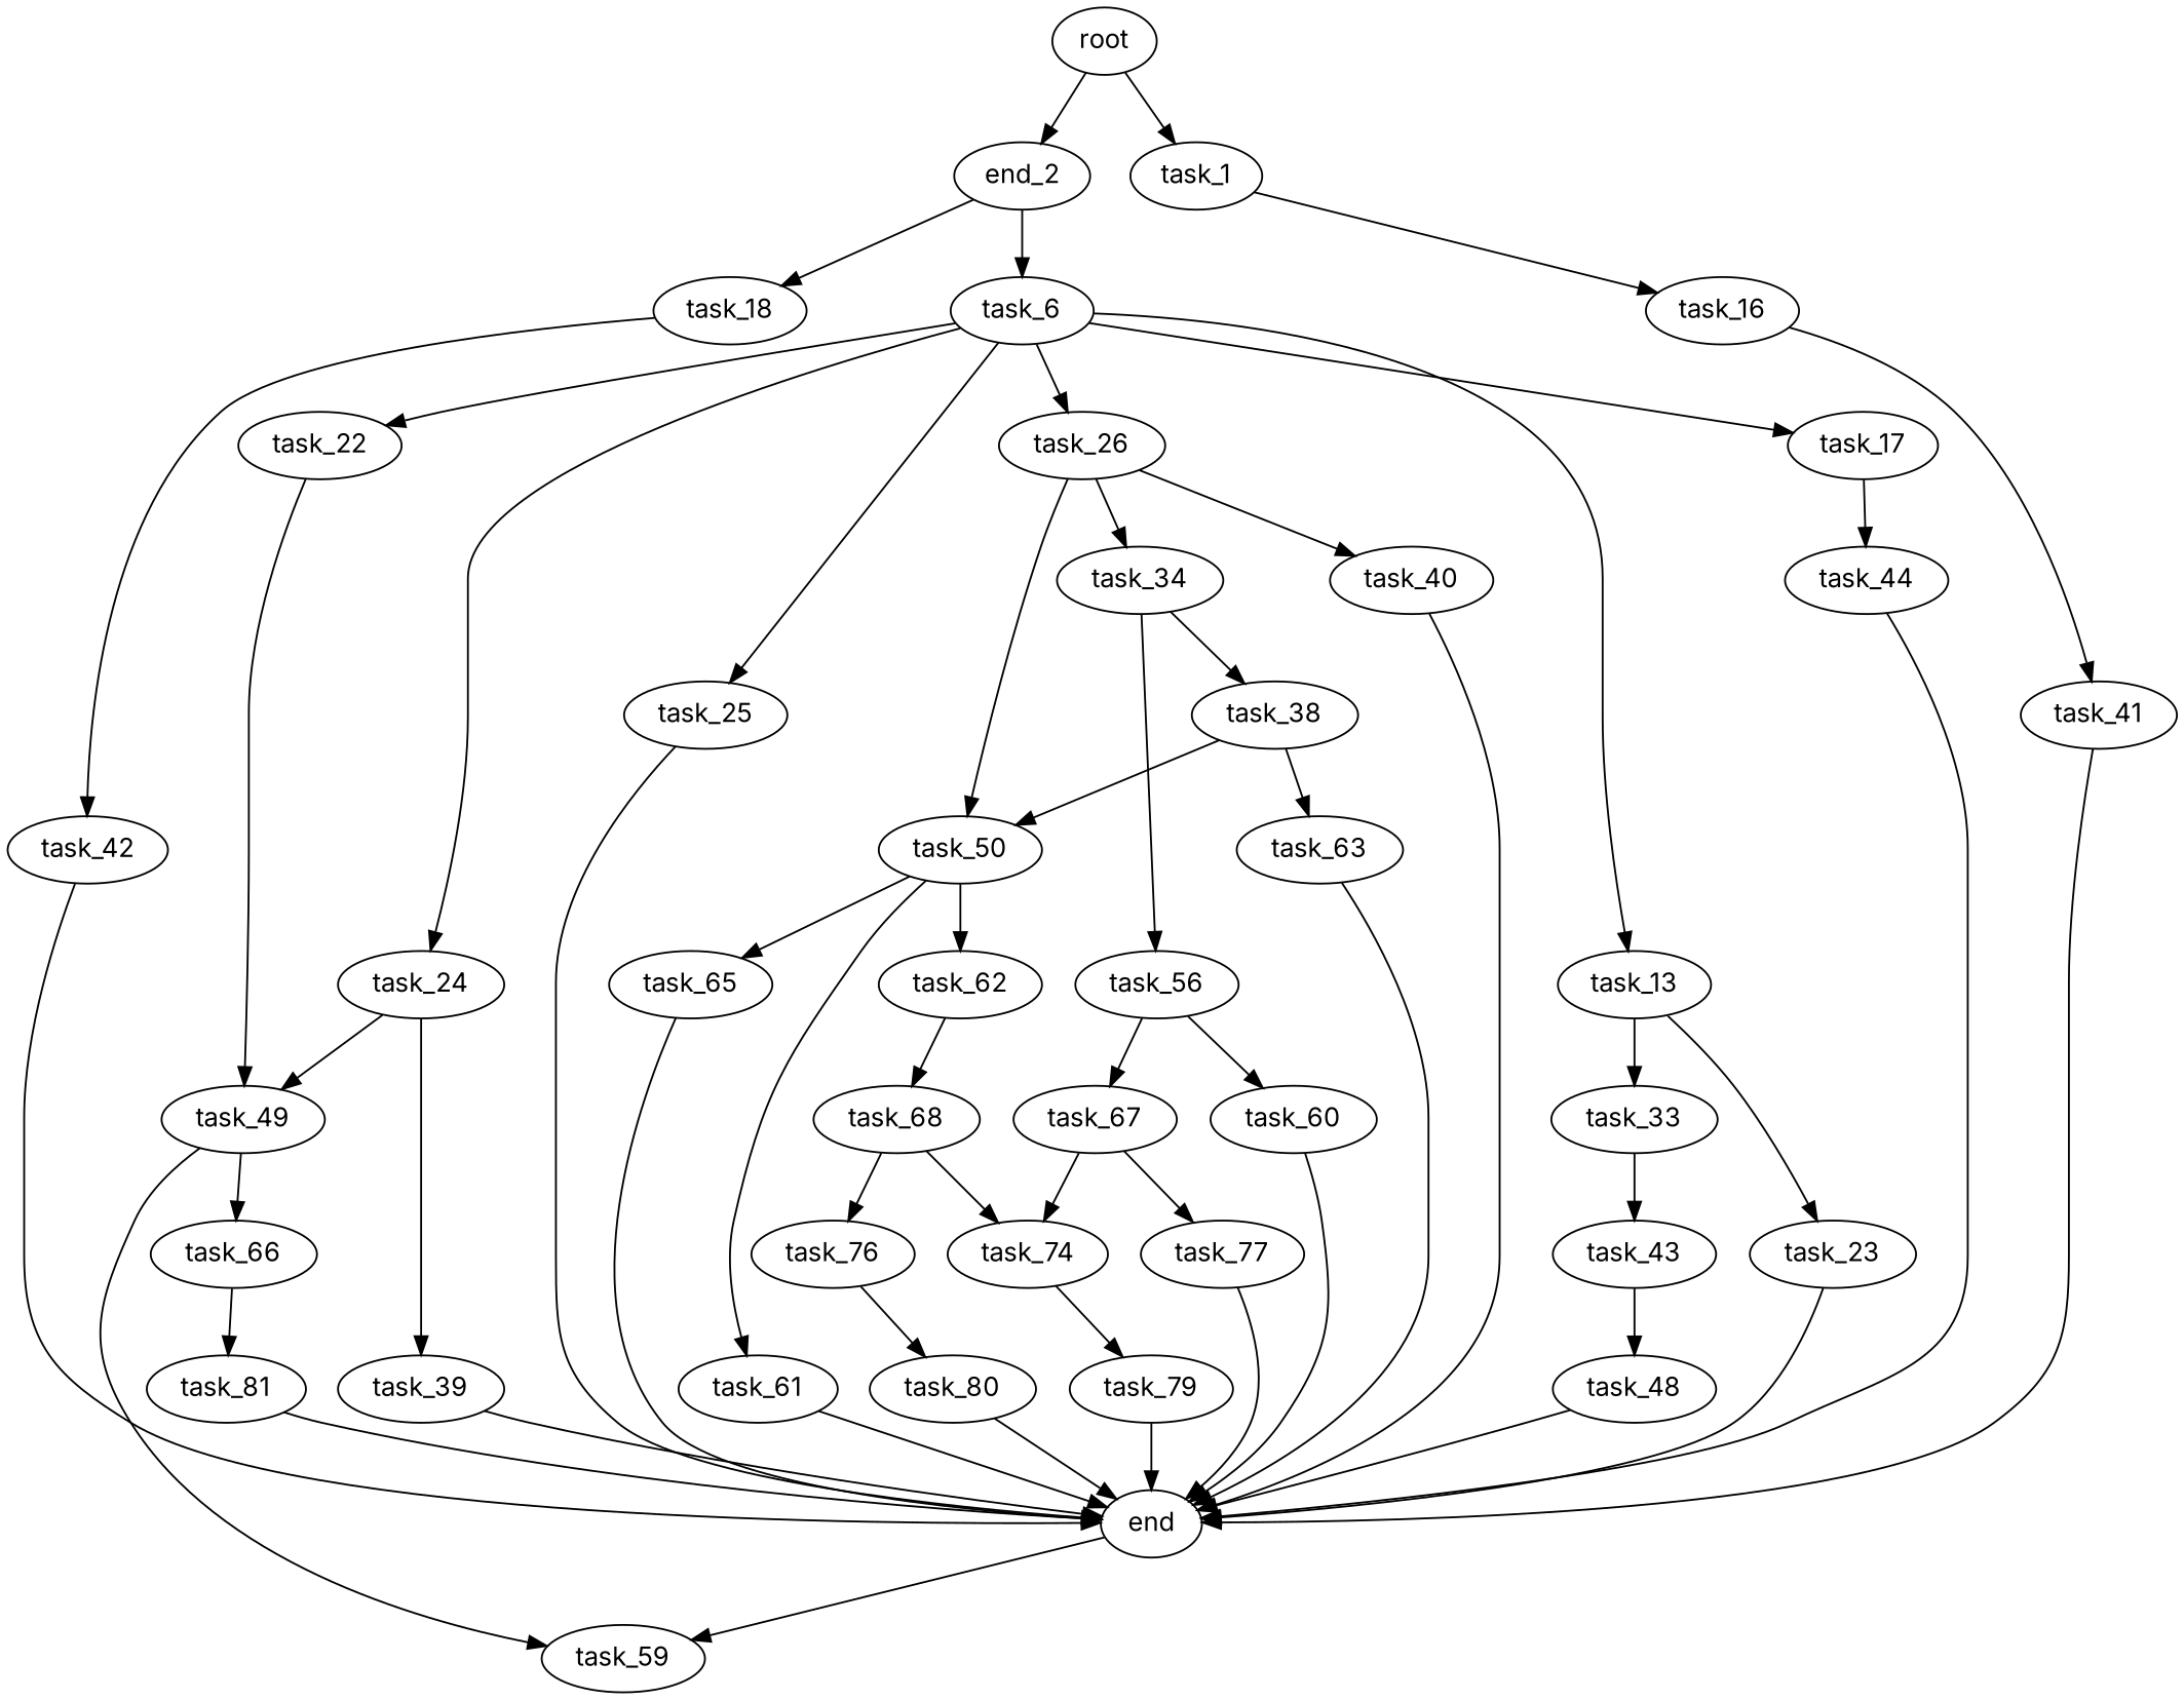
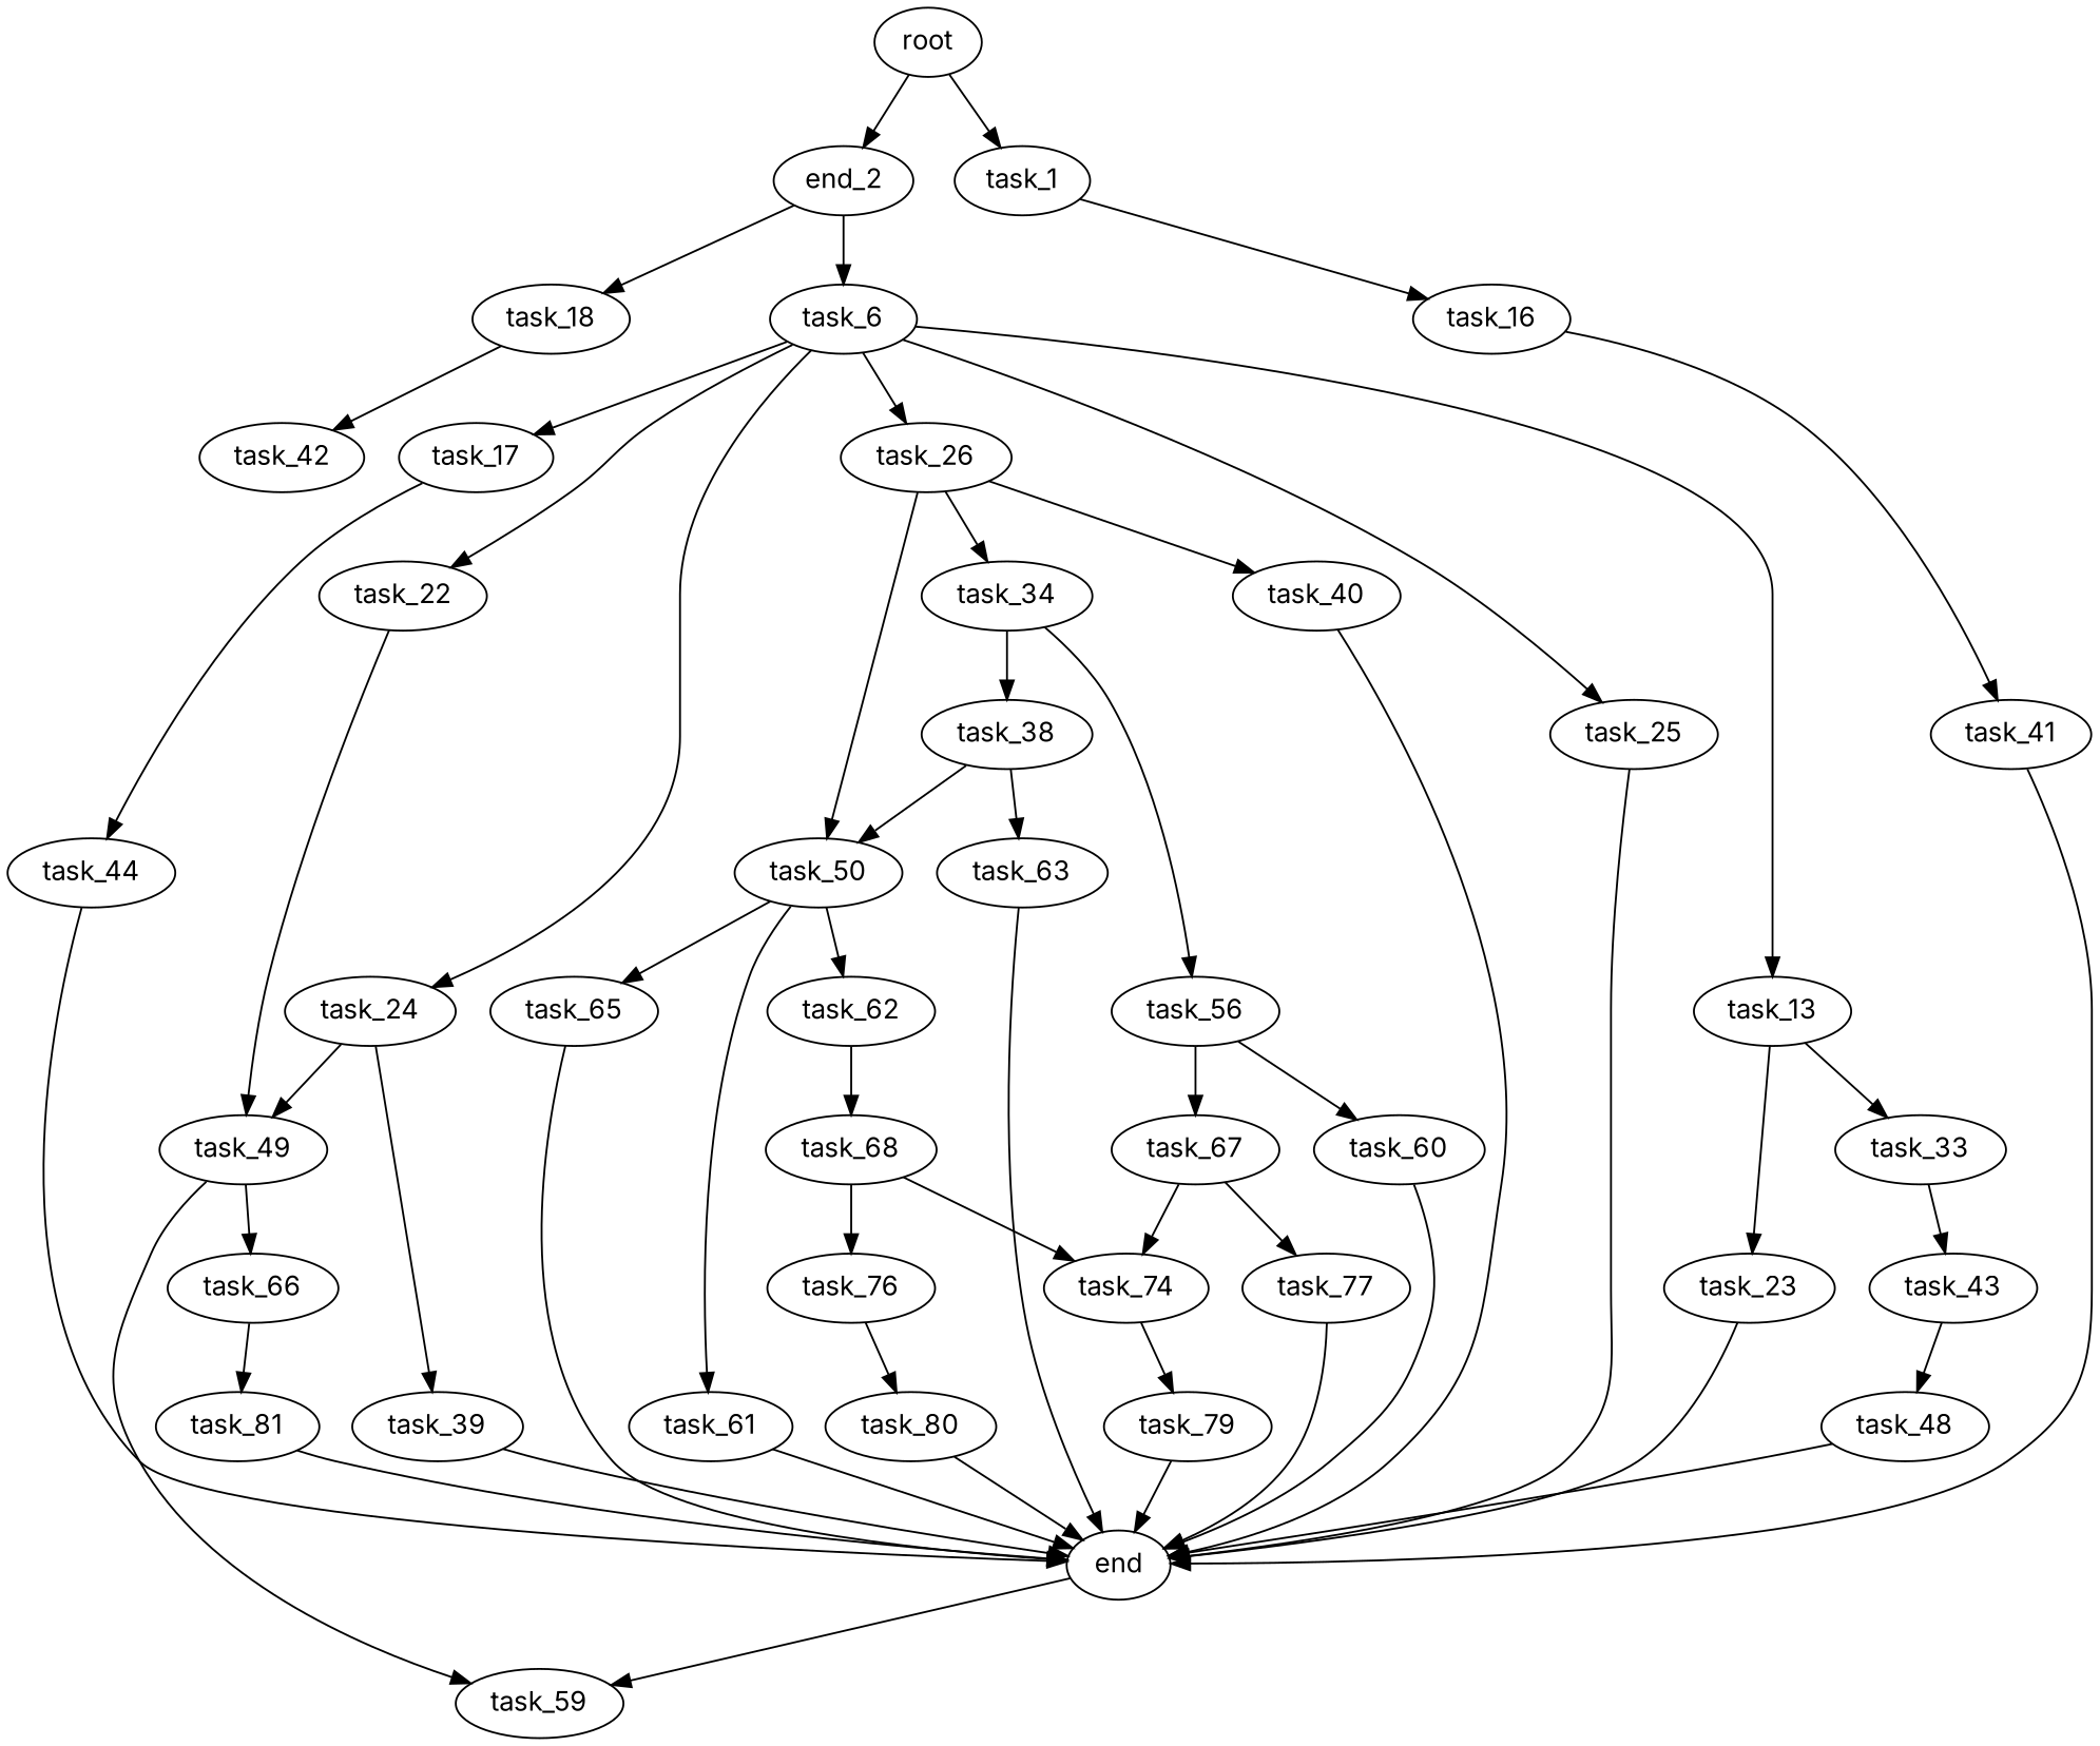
  digraph {
    fontname=Inter
    node [fontname=Inter]
    edge [fontname=Inter]
    root
    task_1
    n3 [label=end_2]
    task_16
    task_6
    task_18
    task_41
    task_13
    task_17
    task_22
    task_24
    task_25
    task_26
    task_42
    end
    task_23
    task_33
    task_44
    task_49
    task_39
    task_34
    task_40
    task_50
    task_43
    task_59
    task_66
    task_38
    task_56
    task_61
    task_62
    task_65
    task_48
    task_81
    task_63
    task_60
    task_67
    task_68
    task_74
    task_77
    task_76
    task_79
    task_80
    root -> task_1
    root -> n3
    task_1 -> task_16
    n3 -> task_6
    n3 -> task_18
    task_16 -> task_41
    task_6 -> task_13
    task_6 -> task_17
    task_6 -> task_22
    task_6 -> task_24
    task_6 -> task_25
    task_6 -> task_26
    task_18 -> task_42
    task_41 -> end
    task_13 -> task_23
    task_13 -> task_33
    task_17 -> task_44
    task_22 -> task_49
    task_24 -> task_49
    task_24 -> task_39
    task_25 -> end
    task_26 -> task_34
    task_26 -> task_40
    task_26 -> task_50
-   task_42 -> end
    end -> task_59
    task_23 -> end
    task_33 -> task_43
    task_44 -> end
    task_49 -> task_59
    task_49 -> task_66
    task_39 -> end
    task_34 -> task_38
    task_34 -> task_56
    task_40 -> end
    task_50 -> task_61
    task_50 -> task_62
    task_50 -> task_65
    task_43 -> task_48
    task_66 -> task_81
    task_38 -> task_50
    task_38 -> task_63
    task_56 -> task_60
    task_56 -> task_67
    task_61 -> end
    task_62 -> task_68
    task_65 -> end
    task_48 -> end
    task_81 -> end
    task_63 -> end
    task_60 -> end
    task_67 -> task_74
    task_67 -> task_77
    task_68 -> task_74
    task_68 -> task_76
    task_74 -> task_79
    task_77 -> end
    task_76 -> task_80
    task_79 -> end
    task_80 -> end
  }
